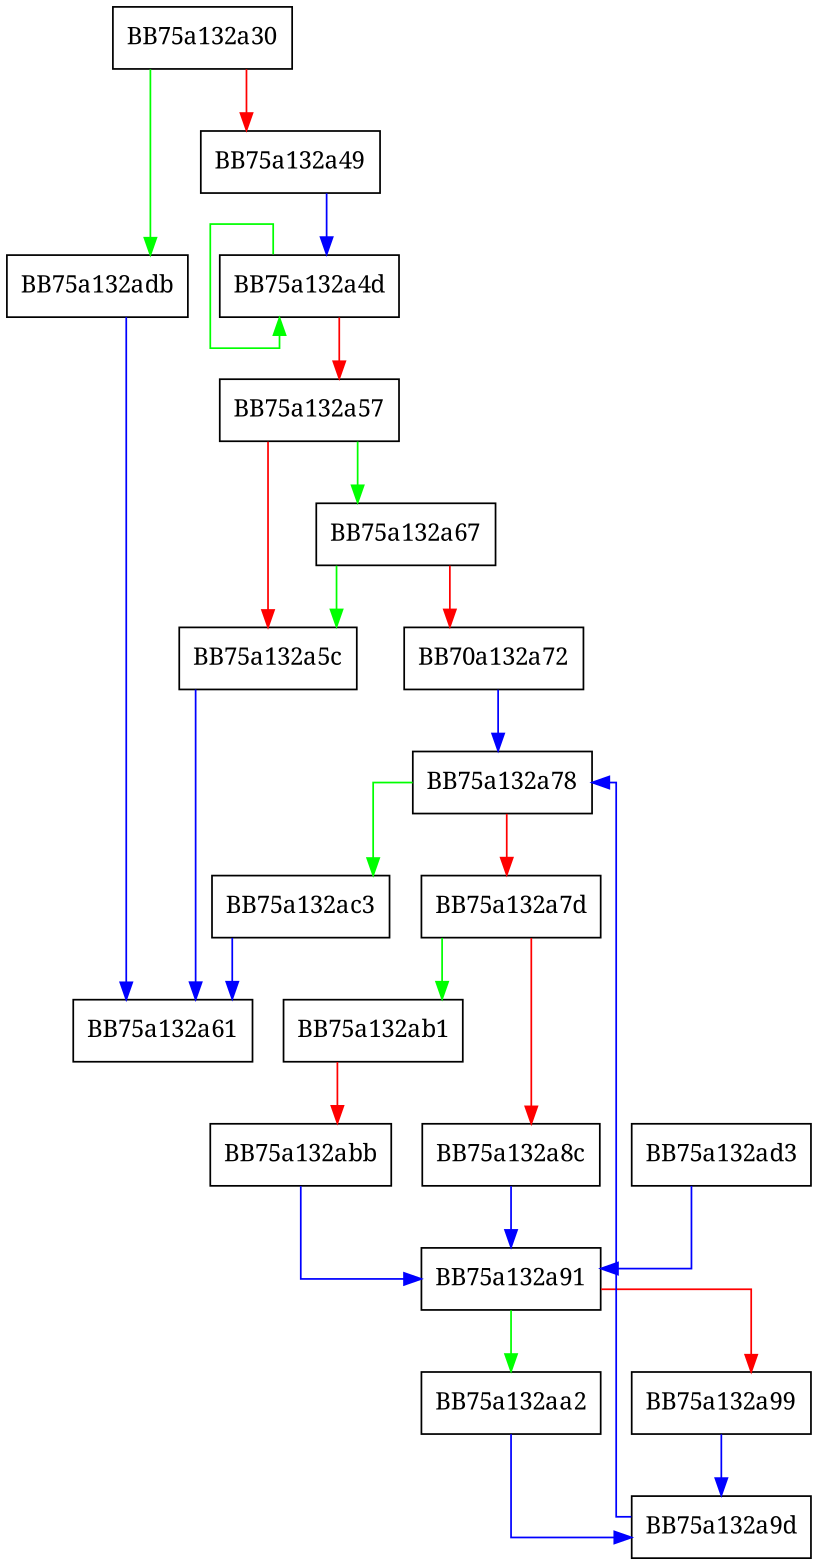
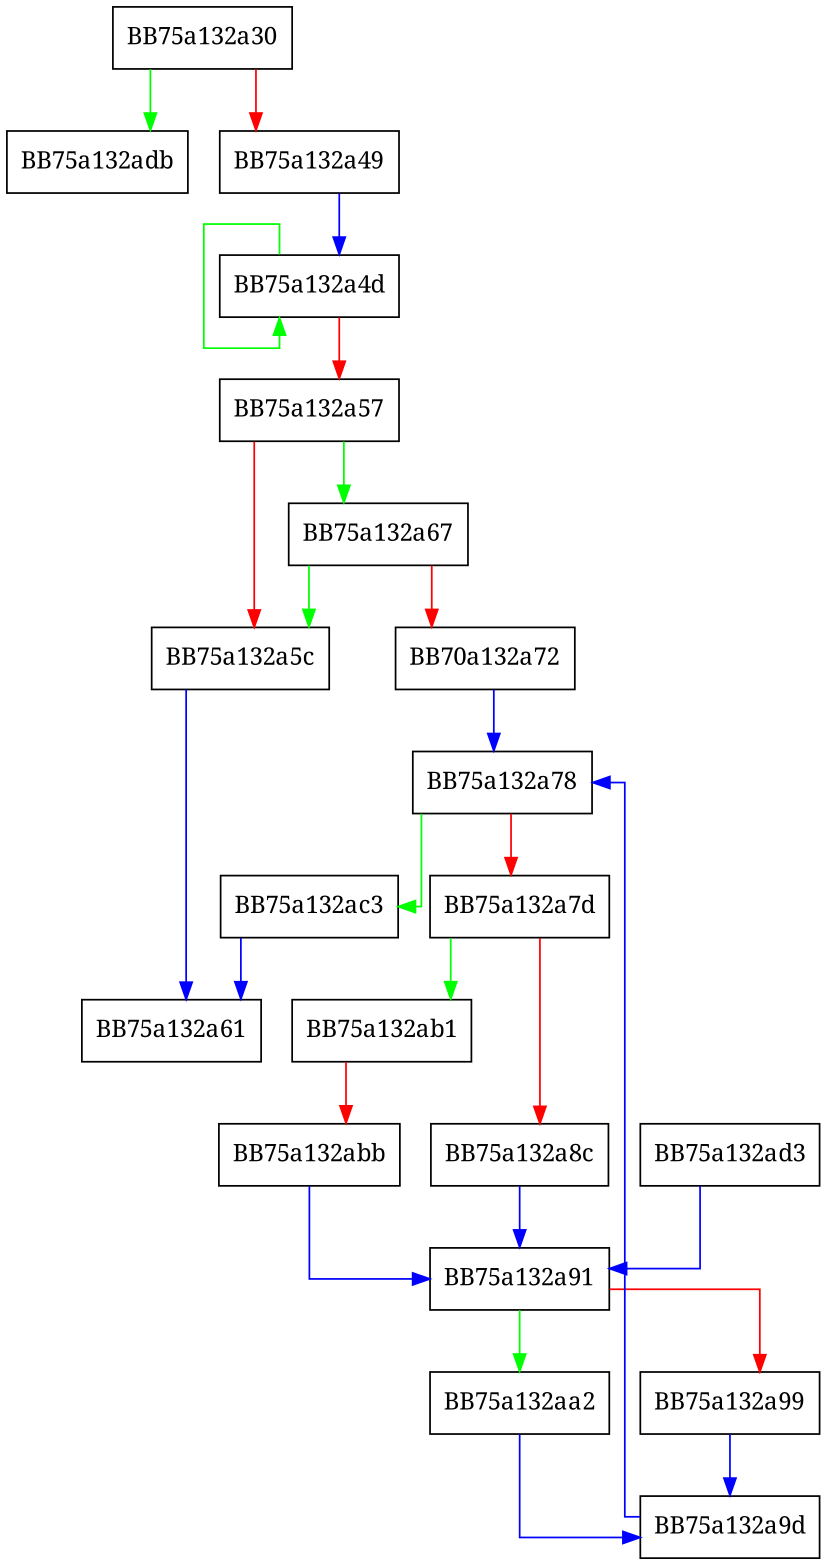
  digraph {
    fontname="Noto Serif"
    splines=ortho
    node [fontname="Noto Serif" shape=box]
    edge [color=blue fontname="Noto Serif"]
    BB75a132a30
    BB75a132adb
    BB75a132a49
    BB75a132a61
    BB75a132a4d
    BB75a132a57
    BB75a132a67
    BB75a132a5c
    n9 [label=BB70a132a72]
    BB75a132a78
    BB75a132ac3
    BB75a132a7d
    BB75a132ab1
    BB75a132a8c
    BB75a132abb
    BB75a132a91
    BB75a132aa2
    BB75a132a99
    BB75a132a9d
    BB75a132ad3
    BB75a132a30 -> BB75a132adb [color=green]
    BB75a132a30 -> BB75a132a49 [color=red]
-   BB75a132adb -> BB75a132a61
    BB75a132a49 -> BB75a132a4d
    BB75a132a4d -> BB75a132a4d [color=green]
    BB75a132a4d -> BB75a132a57 [color=red]
    BB75a132a57 -> BB75a132a67 [color=green]
    BB75a132a57 -> BB75a132a5c [color=red]
    BB75a132a67 -> BB75a132a5c [color=green]
    BB75a132a67 -> n9 [color=red]
    BB75a132a5c -> BB75a132a61
    n9 -> BB75a132a78
    BB75a132a78 -> BB75a132ac3 [color=green]
    BB75a132a78 -> BB75a132a7d [color=red]
    BB75a132ac3 -> BB75a132a61
    BB75a132a7d -> BB75a132ab1 [color=green]
    BB75a132a7d -> BB75a132a8c [color=red]
    BB75a132ab1 -> BB75a132abb [color=red]
    BB75a132a8c -> BB75a132a91
    BB75a132abb -> BB75a132a91
    BB75a132a91 -> BB75a132aa2 [color=green]
    BB75a132a91 -> BB75a132a99 [color=red]
    BB75a132aa2 -> BB75a132a9d
    BB75a132a99 -> BB75a132a9d
    BB75a132a9d -> BB75a132a78
    BB75a132ad3 -> BB75a132a91
  }
